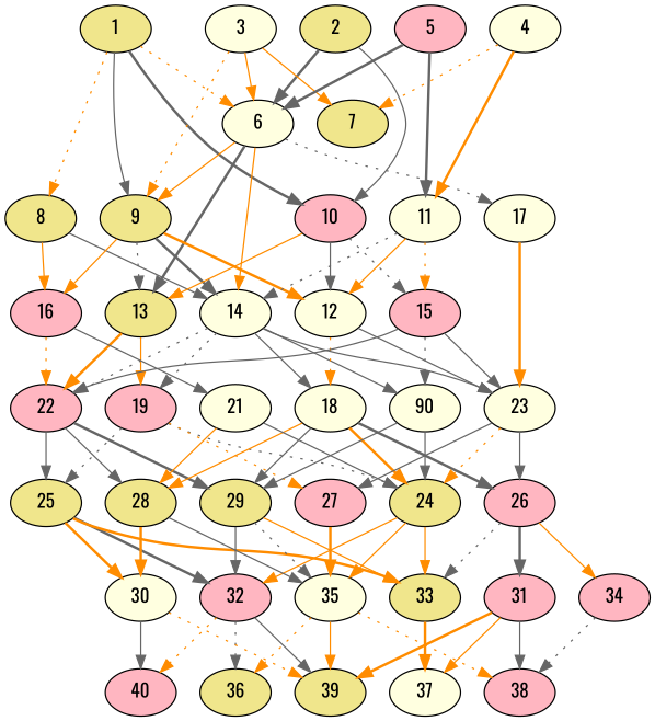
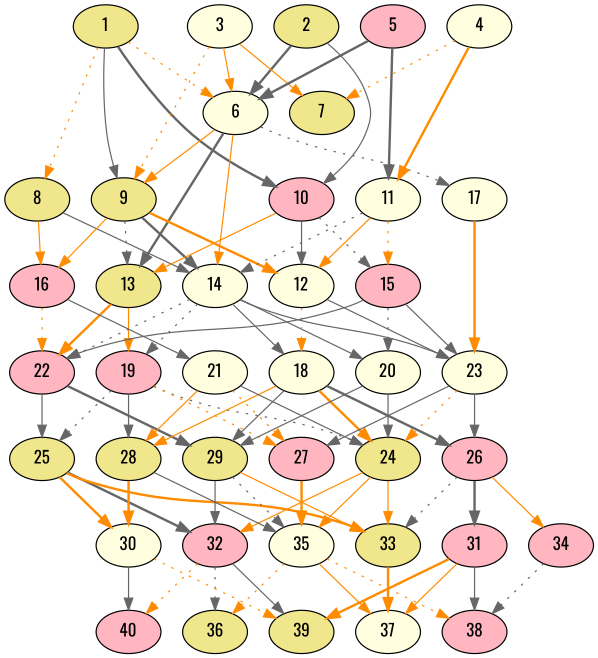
  digraph {
    fontname=Oswald
    node [alpha=0.04 fillcolor=lightyellow fontname=Oswald style=filled]
    edge [color=gray40 fontname=Oswald style=solid]
    1 [alpha=0.11 expect_size=22636544 fillcolor=khaki]
    6 [alpha=0.03 expect_size=15875072]
    8 [alpha=0.09 expect_size=21088256 fillcolor=khaki]
    9 [alpha=0.08 expect_size=23362560 fillcolor=khaki]
    10 [alpha=0.06 expect_size=10445824 fillcolor=lightpink]
    13 [alpha=0.17 expect_size=13357056 fillcolor=khaki]
    14 [alpha=0.15 expect_size=50349056]
    17 [alpha=0.00 expect_size=7137280]
    16 [alpha=0.10 expect_size=46712832 fillcolor=lightpink]
    12 [alpha=0.10 expect_size=24939520]
    15 [alpha=0.03 expect_size=35351552 fillcolor=lightpink]
    19 [alpha=0.19 expect_size=28744704 fillcolor=lightpink]
    22 [alpha=0.10 expect_size=27373568 fillcolor=lightpink]
    18 [alpha=0.02 expect_size=6660096]
    23 [alpha=0.13 expect_size=50447360]
-   20 [alpha=0.09 expect_size=46654464 label=90]
+   20 [alpha=0.09 expect_size=46654464]
    21 [alpha=0.06 expect_size=14364672]
    2 [alpha=0.15 expect_size=22352896 fillcolor=khaki]
    3 [alpha=0.16 expect_size=47375360]
    7 [alpha=0.20 expect_size=50761728 fillcolor=khaki]
    4 [alpha=0.14 expect_size=42631168]
    11 [alpha=0.06 expect_size=45361152]
    5 [alpha=0.05 expect_size=15984640 fillcolor=lightpink]
    24 [alpha=0.11 expect_size=44206080 fillcolor=khaki]
    25 [alpha=0.13 expect_size=32209920 fillcolor=khaki]
    27 [alpha=0.07 expect_size=14664704 fillcolor=lightpink]
    28 [alpha=0.20 expect_size=15236096 fillcolor=khaki]
    29 [alpha=0.01 expect_size=20656128 fillcolor=khaki]
    26 [alpha=0.00 expect_size=38412288 fillcolor=lightpink]
    32 [alpha=0.12 expect_size=6411264 fillcolor=lightpink]
    33 [expect_size=30746624 fillcolor=khaki]
    35 [alpha=0.18 expect_size=38079488]
    30 [expect_size=18618368]
    31 [expect_size=39529472 fillcolor=lightpink]
    34 [alpha=0.15 expect_size=13111296 fillcolor=lightpink]
    39 [alpha=0.17 expect_size=38262784 fillcolor=khaki]
    40 [alpha=0.07 expect_size=39814144 fillcolor=lightpink]
    36 [alpha=0.20 expect_size=22021120 fillcolor=khaki]
    37 [alpha=0.02 expect_size=22756352]
    38 [expect_size=38616064 fillcolor=lightpink]
    1 -> 6 [color=darkorange style=dotted]
    1 -> 8 [color=darkorange style=dotted]
    1 -> 9
    1 -> 10 [style=bold]
    6 -> 9 [color=darkorange]
    6 -> 13 [style=bold]
    6 -> 14 [color=darkorange]
    6 -> 17 [style=dotted]
    8 -> 14
    8 -> 16 [color=darkorange]
    9 -> 13 [style=dotted]
    9 -> 14 [style=bold]
    9 -> 16 [color=darkorange]
    9 -> 12 [color=darkorange style=bold]
    10 -> 13 [color=darkorange]
    10 -> 12
    10 -> 15 [style=dotted]
    13 -> 19 [color=darkorange]
    13 -> 22 [color=darkorange style=bold]
    14 -> 19 [style=dotted]
    14 -> 22 [style=dotted]
    14 -> 18
    14 -> 23
    14 -> 20
    17 -> 23 [color=darkorange style=bold]
    16 -> 22 [color=darkorange style=dotted]
    16 -> 21
    12 -> 18 [color=darkorange style=dotted]
    12 -> 23
    15 -> 22
    15 -> 23
    15 -> 20 [style=dotted]
    19 -> 24 [style=dotted]
    19 -> 25 [style=dotted]
    19 -> 27 [color=darkorange style=dotted]
    22 -> 25
-   22 -> 28
+   19 -> 28
    22 -> 29 [style=bold]
    18 -> 24 [color=darkorange style=bold]
    18 -> 28 [color=darkorange]
    18 -> 29
    18 -> 26 [style=bold]
    23 -> 24 [color=darkorange style=dotted]
    23 -> 27
    23 -> 26
    20 -> 24
    20 -> 29
    21 -> 24
+   21 -> 27 [color=darkorange style=dotted]
    21 -> 28 [color=darkorange]
    2 -> 6 [style=bold]
    2 -> 10
    3 -> 6 [color=darkorange]
    3 -> 9 [color=darkorange style=dotted]
    3 -> 7 [color=darkorange]
    4 -> 7 [color=darkorange style=dotted]
    4 -> 11 [color=darkorange style=bold]
    11 -> 14 [style=dotted]
    11 -> 12 [color=darkorange]
    11 -> 15 [color=darkorange style=dotted]
    5 -> 6 [style=bold]
    5 -> 11 [style=bold]
    24 -> 32 [color=darkorange]
    24 -> 33 [color=darkorange]
    24 -> 35 [color=darkorange]
    25 -> 32 [style=bold]
    25 -> 33 [color=darkorange style=bold]
    25 -> 30 [color=darkorange style=bold]
    27 -> 35 [color=darkorange style=bold]
    28 -> 35
    28 -> 30 [color=darkorange style=bold]
    29 -> 32
    29 -> 33 [color=darkorange]
    29 -> 35 [style=dotted]
    26 -> 33 [style=dotted]
    26 -> 31 [style=bold]
    26 -> 34 [color=darkorange]
    32 -> 39
    32 -> 40 [color=darkorange style=dotted]
    32 -> 36 [style=dotted]
    33 -> 37 [color=darkorange style=bold]
    35 -> 36 [color=darkorange style=dotted]
-   35 -> 39 [color=darkorange]
+   35 -> 37 [color=darkorange]
    35 -> 38 [color=darkorange style=dotted]
    30 -> 39 [color=darkorange style=dotted]
    30 -> 40
    31 -> 39 [color=darkorange style=bold]
    31 -> 37 [color=darkorange]
    31 -> 38
    34 -> 38 [style=dotted]
  }
